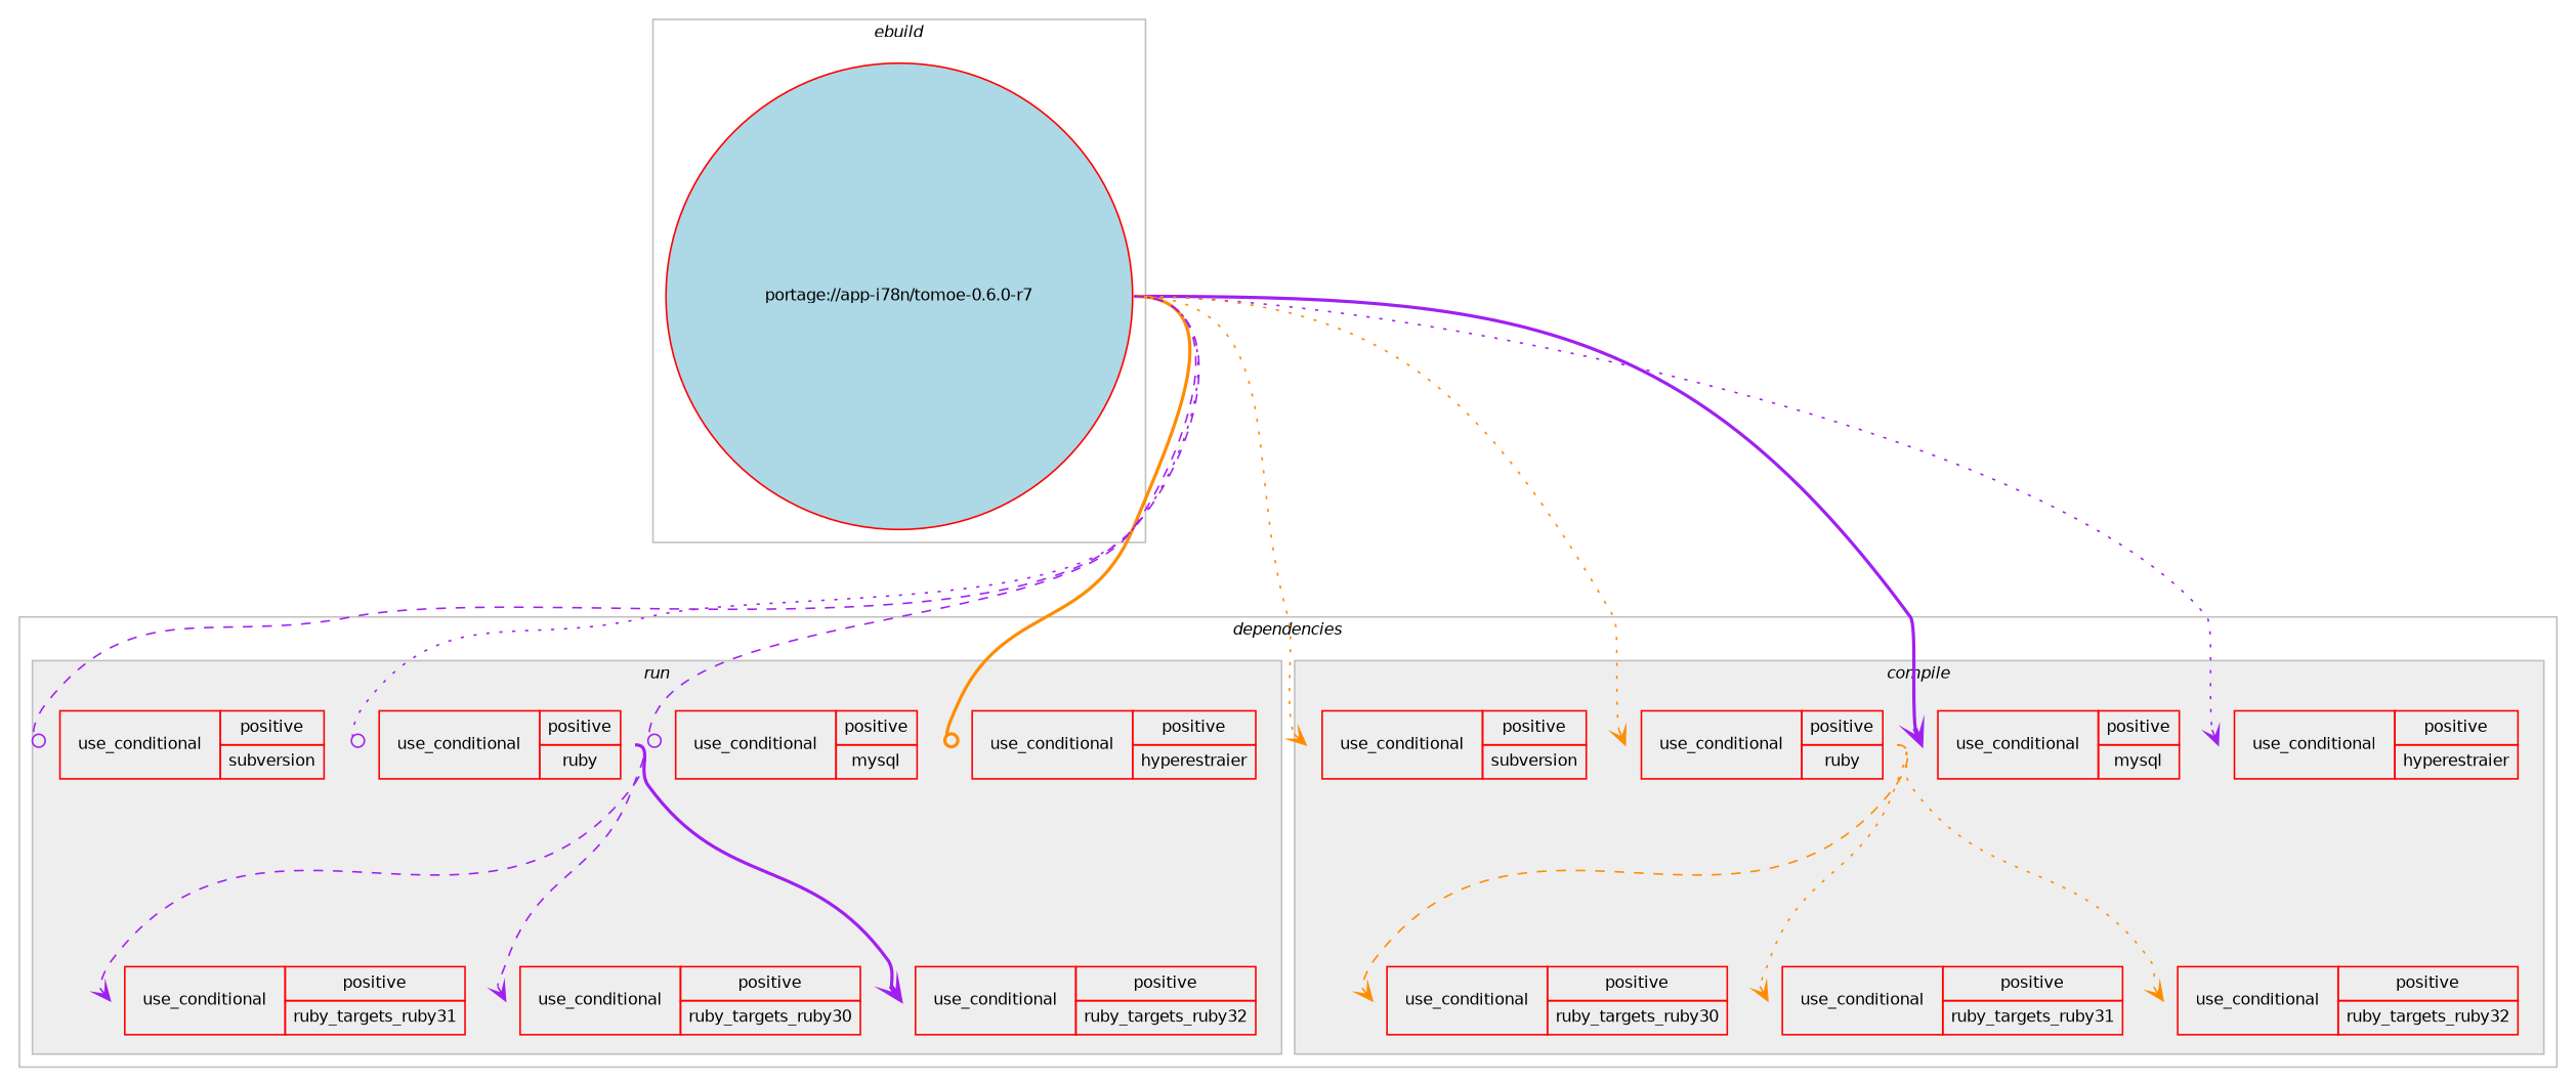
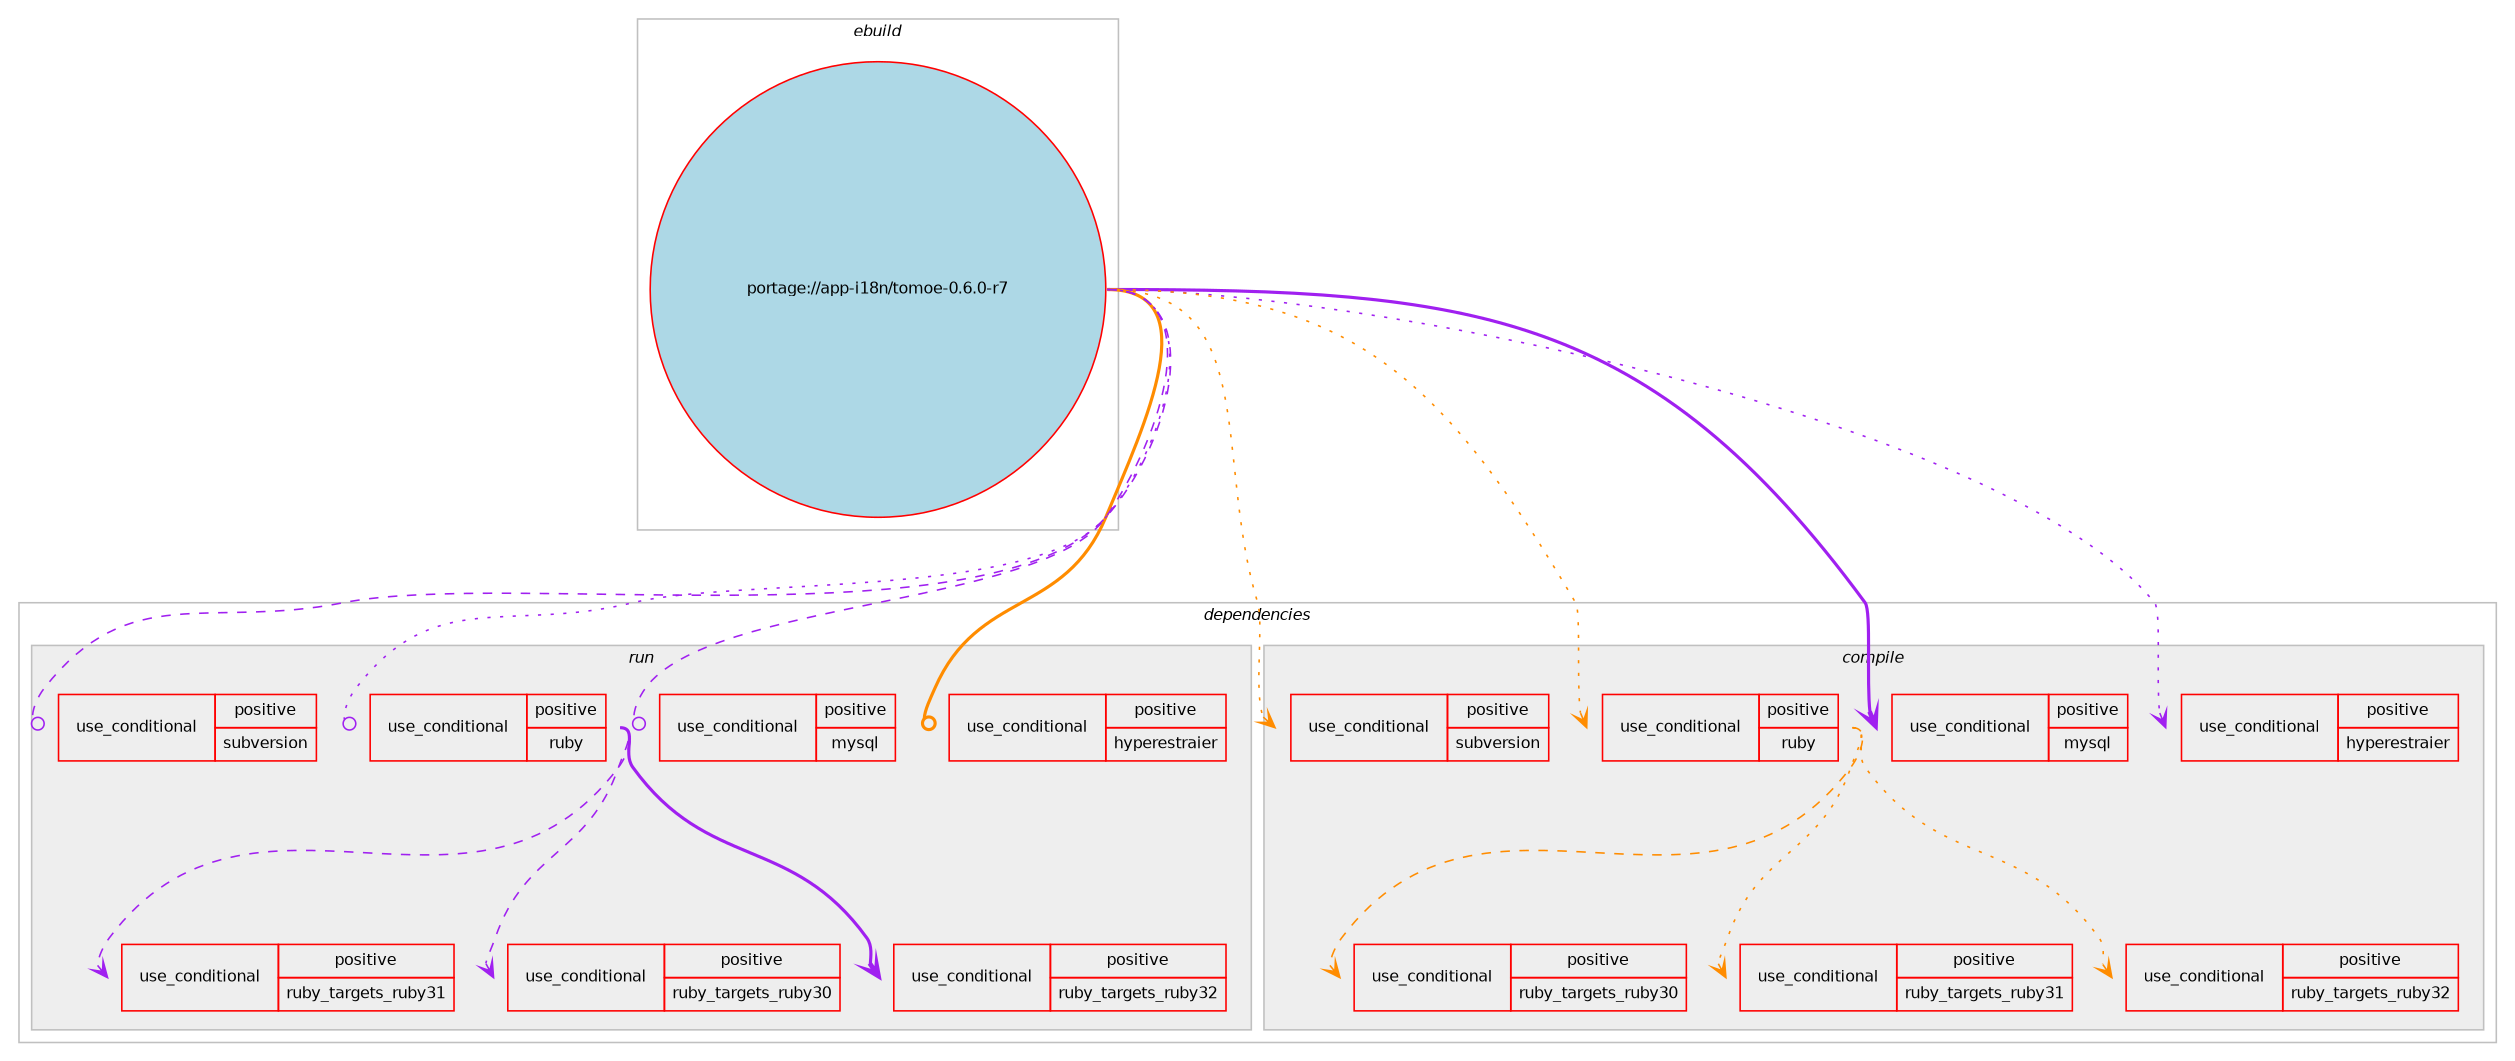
  digraph {
    compound=true
    concentrate=true
    fontname=Helvetica
    fontsize=10
    newrank=true
    rankdir=TB
    ranksep=1.5
    node [color=red fontname=Helvetica fontsize=10 shape=none]
    edge [arrowhead=vee headport=w style=dotted tailport=e weight=20 color=purple]
-   n1 [label="portage://app-i78n/tomoe-0.6.0-r7" width=4 style=filled fillcolor=lightblue shape=circle]
+   n1 [label="portage://app-i18n/tomoe-0.6.0-r7" width=4 style=filled fillcolor=lightblue shape=circle]
    n2 [label=<<TABLE BORDER="0" CELLBORDER="1" CELLSPACING="0" CELLPADDING="4"><TR><TD ROWSPAN="3" CELLPADDING="10">use_conditional</TD></TR><TR><TD>positive</TD></TR><TR><TD>hyperestraier</TD></TR></TABLE>>]
    n3 [label=<<TABLE BORDER="0" CELLBORDER="1" CELLSPACING="0" CELLPADDING="4"><TR><TD ROWSPAN="3" CELLPADDING="10">use_conditional</TD></TR><TR><TD>positive</TD></TR><TR><TD>mysql</TD></TR></TABLE>>]
    n4 [label=<<TABLE BORDER="0" CELLBORDER="1" CELLSPACING="0" CELLPADDING="4"><TR><TD ROWSPAN="3" CELLPADDING="10">use_conditional</TD></TR><TR><TD>positive</TD></TR><TR><TD>ruby_targets_ruby30</TD></TR></TABLE>>]
    n5 [label=<<TABLE BORDER="0" CELLBORDER="1" CELLSPACING="0" CELLPADDING="4"><TR><TD ROWSPAN="3" CELLPADDING="10">use_conditional</TD></TR><TR><TD>positive</TD></TR><TR><TD>ruby_targets_ruby31</TD></TR></TABLE>>]
    n6 [label=<<TABLE BORDER="0" CELLBORDER="1" CELLSPACING="0" CELLPADDING="4"><TR><TD ROWSPAN="3" CELLPADDING="10">use_conditional</TD></TR><TR><TD>positive</TD></TR><TR><TD>ruby_targets_ruby32</TD></TR></TABLE>>]
    n7 [label=<<TABLE BORDER="0" CELLBORDER="1" CELLSPACING="0" CELLPADDING="4"><TR><TD ROWSPAN="3" CELLPADDING="10">use_conditional</TD></TR><TR><TD>positive</TD></TR><TR><TD>ruby</TD></TR></TABLE>>]
    n8 [label=<<TABLE BORDER="0" CELLBORDER="1" CELLSPACING="0" CELLPADDING="4"><TR><TD ROWSPAN="3" CELLPADDING="10">use_conditional</TD></TR><TR><TD>positive</TD></TR><TR><TD>subversion</TD></TR></TABLE>>]
    n9 [label=<<TABLE BORDER="0" CELLBORDER="1" CELLSPACING="0" CELLPADDING="4"><TR><TD ROWSPAN="3" CELLPADDING="10">use_conditional</TD></TR><TR><TD>positive</TD></TR><TR><TD>hyperestraier</TD></TR></TABLE>>]
    n10 [label=<<TABLE BORDER="0" CELLBORDER="1" CELLSPACING="0" CELLPADDING="4"><TR><TD ROWSPAN="3" CELLPADDING="10">use_conditional</TD></TR><TR><TD>positive</TD></TR><TR><TD>mysql</TD></TR></TABLE>>]
    n11 [label=<<TABLE BORDER="0" CELLBORDER="1" CELLSPACING="0" CELLPADDING="4"><TR><TD ROWSPAN="3" CELLPADDING="10">use_conditional</TD></TR><TR><TD>positive</TD></TR><TR><TD>ruby_targets_ruby31</TD></TR></TABLE>>]
    n12 [label=<<TABLE BORDER="0" CELLBORDER="1" CELLSPACING="0" CELLPADDING="4"><TR><TD ROWSPAN="3" CELLPADDING="10">use_conditional</TD></TR><TR><TD>positive</TD></TR><TR><TD>ruby_targets_ruby30</TD></TR></TABLE>>]
    n13 [label=<<TABLE BORDER="0" CELLBORDER="1" CELLSPACING="0" CELLPADDING="4"><TR><TD ROWSPAN="3" CELLPADDING="10">use_conditional</TD></TR><TR><TD>positive</TD></TR><TR><TD>ruby_targets_ruby32</TD></TR></TABLE>>]
    n14 [label=<<TABLE BORDER="0" CELLBORDER="1" CELLSPACING="0" CELLPADDING="4"><TR><TD ROWSPAN="3" CELLPADDING="10">use_conditional</TD></TR><TR><TD>positive</TD></TR><TR><TD>ruby</TD></TR></TABLE>>]
    n15 [label=<<TABLE BORDER="0" CELLBORDER="1" CELLSPACING="0" CELLPADDING="4"><TR><TD ROWSPAN="3" CELLPADDING="10">use_conditional</TD></TR><TR><TD>positive</TD></TR><TR><TD>subversion</TD></TR></TABLE>>]
    subgraph cluster_1 {
      color=gray
      label=<<i>ebuild</i>>
      rank=same
      n1
    }
    subgraph cluster_2 {
      color=gray
      label=<<i>dependencies</i>>
      subgraph cluster_3 {
        color=gray
        fillcolor="#eeeeee"
        label=<<i>compile</i>>
        style=filled
        subgraph sub_4 {
          color=gray
          fillcolor="#eeeeee"
          label=<<i>compile</i>>
          style=filled
          n2
        }
        subgraph sub_5 {
          color=gray
          fillcolor="#eeeeee"
          label=<<i>compile</i>>
          style=filled
          n3
        }
        subgraph sub_6 {
          color=gray
          fillcolor="#eeeeee"
          label=<<i>compile</i>>
          style=filled
          n7
          subgraph sub_7 {
            color=gray
            fillcolor="#eeeeee"
            label=<<i>compile</i>>
            style=filled
            n4
          }
          subgraph sub_8 {
            color=gray
            fillcolor="#eeeeee"
            label=<<i>compile</i>>
            style=filled
            n5
          }
          subgraph sub_9 {
            color=gray
            fillcolor="#eeeeee"
            label=<<i>compile</i>>
            style=filled
            n6
          }
        }
        subgraph sub_10 {
          color=gray
          fillcolor="#eeeeee"
          label=<<i>compile</i>>
          style=filled
          n8
        }
      }
      subgraph cluster_11 {
        color=gray
        fillcolor="#eeeeee"
        label=<<i>compile and run</i>>
        style=filled
      }
      subgraph cluster_12 {
        color=gray
        fillcolor="#eeeeee"
        label=<<i>run</i>>
        style=filled
        subgraph sub_13 {
          color=gray
          fillcolor="#eeeeee"
          label=<<i>run</i>>
          style=filled
          n9
        }
        subgraph sub_14 {
          color=gray
          fillcolor="#eeeeee"
          label=<<i>run</i>>
          style=filled
          n10
        }
        subgraph sub_15 {
          color=gray
          fillcolor="#eeeeee"
          label=<<i>run</i>>
          style=filled
          n14
          subgraph sub_16 {
            color=gray
            fillcolor="#eeeeee"
            label=<<i>run</i>>
            style=filled
            n11
          }
          subgraph sub_17 {
            color=gray
            fillcolor="#eeeeee"
            label=<<i>run</i>>
            style=filled
            n12
          }
          subgraph sub_18 {
            color=gray
            fillcolor="#eeeeee"
            label=<<i>run</i>>
            style=filled
            n13
          }
        }
        subgraph sub_19 {
          color=gray
          fillcolor="#eeeeee"
          label=<<i>run</i>>
          style=filled
          n15
        }
      }
    }
    subgraph cluster_20 {
      color=gray
      label=<<i>candidates</i>>
      rank=same
    }
    n1 -> n2
    n1 -> n3 [style=bold]
    n1 -> n7 [color=darkorange]
    n1 -> n8 [color=darkorange]
    n1 -> n9 [arrowhead=odot style=bold color=darkorange]
    n1 -> n10 [arrowhead=odot style=dashed]
    n1 -> n14 [arrowhead=odot]
    n1 -> n15 [arrowhead=odot style=dashed]
    n7 -> n4 [style=dashed color=darkorange]
    n7 -> n5 [color=darkorange]
    n7 -> n6 [color=darkorange]
    n14 -> n11 [style=dashed]
    n14 -> n12 [style=dashed]
    n14 -> n13 [style=bold]
  }
